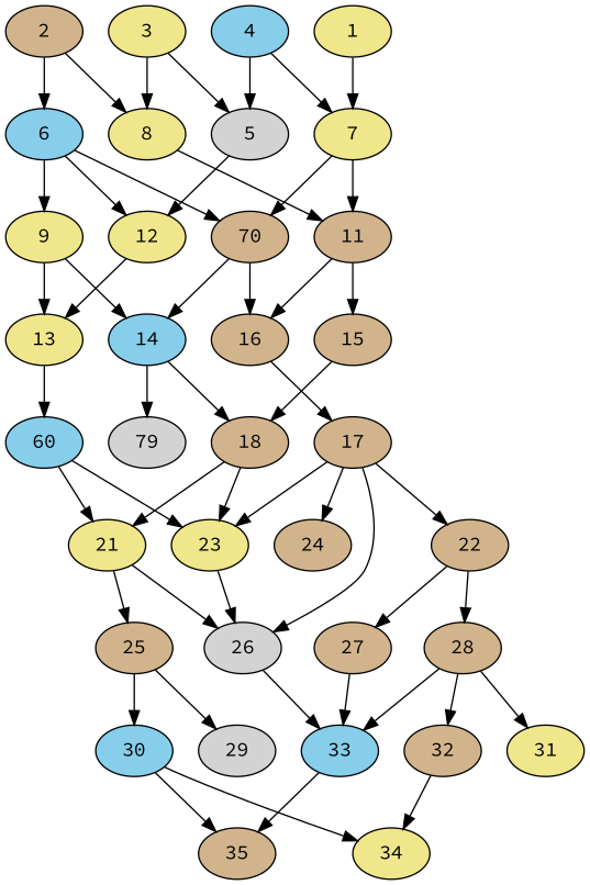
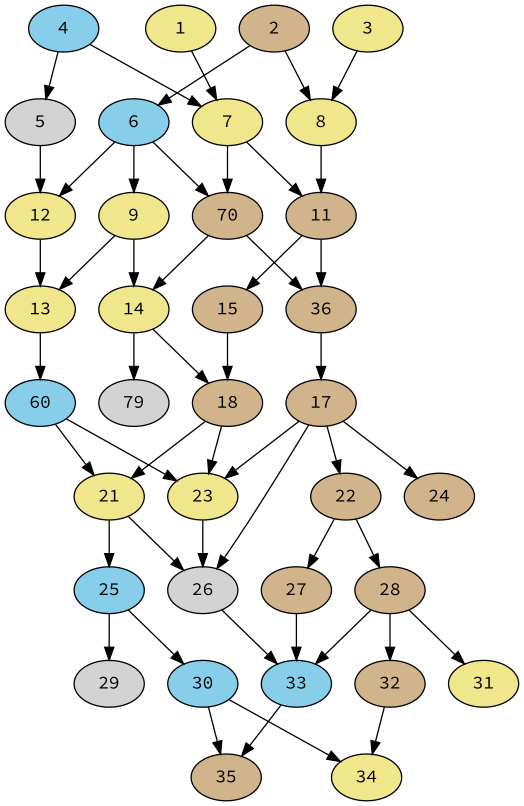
  digraph {
    fontname="Source Code Pro"
    node [alpha=0.10 fillcolor=tan fontname="Source Code Pro" style=filled]
    edge [fontname="Source Code Pro"]
    1 [alpha=0.02 expect_size=41271296 fillcolor=khaki]
    7 [alpha=0.00 expect_size=40656896 fillcolor=khaki]
    6 [alpha=0.11 expect_size=12883968 fillcolor=skyblue]
    9 [expect_size=32939008 fillcolor=khaki]
    12 [alpha=0.05 expect_size=28645376 fillcolor=khaki]
    n6 [alpha=0.06 expect_size=47141888 label=70]
    11 [alpha=0.01 expect_size=24534016]
    13 [alpha=0.08 expect_size=29389824 fillcolor=khaki]
-   14 [alpha=0.01 expect_size=6338560 fillcolor=skyblue]
-   16 [alpha=0.13 expect_size=37032960]
+   14 [alpha=0.01 expect_size=6338560 fillcolor=khaki]
+   16 [alpha=0.13 expect_size=37032960 label=36]
    15 [alpha=0.03 expect_size=35862528]
    2 [alpha=0.00 expect_size=7950336]
    8 [alpha=0.04 expect_size=10640384 fillcolor=khaki]
    3 [expect_size=48303104 fillcolor=khaki]
    5 [alpha=0.00 expect_size=26309632 fillcolor=lightgrey]
    4 [alpha=0.13 expect_size=25528320 fillcolor=skyblue]
    n17 [alpha=0.00 expect_size=48512000 fillcolor=skyblue label=60]
    18 [alpha=0.14 expect_size=16087040]
    n19 [alpha=0.07 expect_size=26095616 fillcolor=lightgrey label=79]
    17 [expect_size=15174656]
    23 [alpha=0.07 expect_size=30706688 fillcolor=khaki]
    21 [alpha=0.09 expect_size=15978496 fillcolor=khaki]
    22 [alpha=0.19 expect_size=18949120]
    24 [alpha=0.04 expect_size=49457152]
    26 [alpha=0.19 expect_size=11151360 fillcolor=lightgrey]
-   25 [expect_size=52400128]
+   25 [expect_size=52400128 fillcolor=skyblue]
    27 [alpha=0.03 expect_size=41304064]
    28 [alpha=0.09 expect_size=16965632]
    33 [alpha=0.05 expect_size=39992320 fillcolor=skyblue]
    31 [alpha=0.07 expect_size=20039680 fillcolor=khaki]
    32 [alpha=0.01 expect_size=41844736]
    29 [alpha=0.07 expect_size=50053120 fillcolor=lightgrey]
    30 [alpha=0.03 expect_size=19056640 fillcolor=skyblue]
    34 [expect_size=10358784 fillcolor=khaki]
    35 [alpha=0.07 expect_size=20414464]
    1 -> 7
    7 -> n6
    7 -> 11
    6 -> 9
    6 -> 12
    6 -> n6
    9 -> 13
    9 -> 14
    12 -> 13
    n6 -> 14
    n6 -> 16
    11 -> 16
    11 -> 15
    13 -> n17
    14 -> 18
    14 -> n19
    16 -> 17
    15 -> 18
    2 -> 6
    2 -> 8
    8 -> 11
    3 -> 8
-   3 -> 5
    5 -> 12
    4 -> 7
    4 -> 5
    n17 -> 23
    n17 -> 21
    18 -> 23
    18 -> 21
    17 -> 23
    17 -> 22
    17 -> 24
    17 -> 26
    23 -> 26
    21 -> 26
    21 -> 25
    22 -> 27
    22 -> 28
    26 -> 33
    25 -> 29
    25 -> 30
    27 -> 33
    28 -> 33
    28 -> 31
    28 -> 32
    33 -> 35
    32 -> 34
    30 -> 34
    30 -> 35
  }
